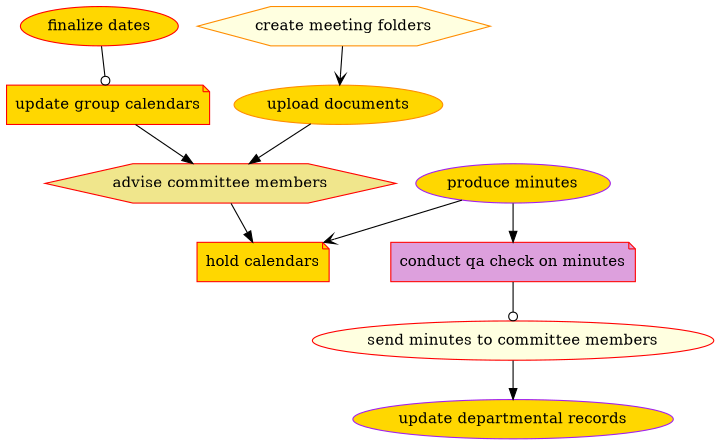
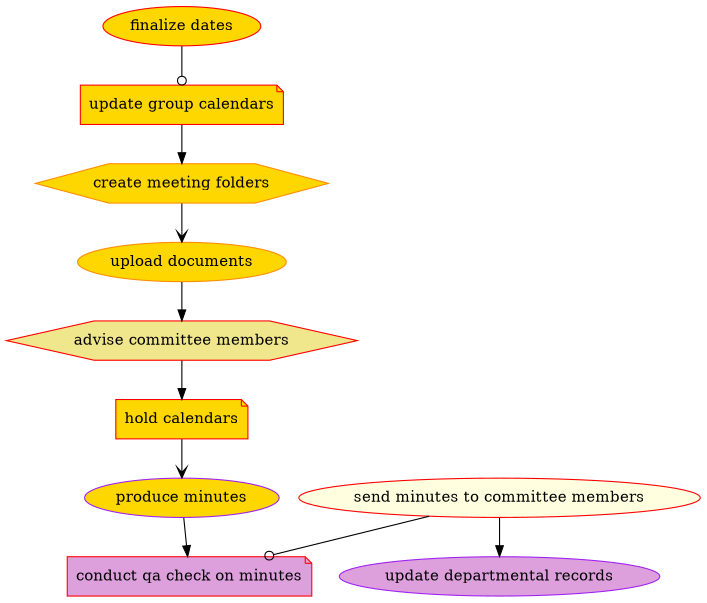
  strict digraph {
    node [color=red fillcolor=gold shape=ellipse style=filled]
    edge [arrowhead=normal attrs="{'type': 'flow', 'label': 'flow'}"]
    "finalize dates" [attrs="{'type': 'Activity', 'label': 'finalize dates'}"]
    "update group calendars" [attrs="{'type': 'Activity', 'label': 'update group calendars'}" shape=note]
-   "create meeting folders" [attrs="{'type': 'Activity', 'label': 'create meeting folders'}" color=darkorange fillcolor=lightyellow shape=hexagon]
+   "create meeting folders" [attrs="{'type': 'Activity', 'label': 'create meeting folders'}" color=darkorange shape=hexagon]
    "upload documents" [attrs="{'type': 'Activity', 'label': 'upload documents'}" color=darkorange]
    "advise committee members" [attrs="{'type': 'Activity', 'label': 'advise committee members'}" fillcolor=khaki shape=hexagon]
    n6 [attrs="{'type': 'Activity', 'label': 'hold meeting'}" label="hold calendars" shape=note]
    "produce minutes" [attrs="{'type': 'Activity', 'label': 'produce minutes'}" color=purple]
    "conduct qa check on minutes" [attrs="{'type': 'Activity', 'label': 'conduct qa check on minutes'}" fillcolor=plum shape=note]
    "send minutes to committee members" [attrs="{'type': 'Activity', 'label': 'send minutes to committee members'}" fillcolor=lightyellow]
-   "update departmental records" [attrs="{'type': 'Activity', 'label': 'update departmental records'}" color=purple]
+   "update departmental records" [attrs="{'type': 'Activity', 'label': 'update departmental records'}" color=purple fillcolor=plum]
    "finalize dates" -> "update group calendars" [arrowhead=odot]
-   "update group calendars" -> "advise committee members"
+   "update group calendars" -> "create meeting folders"
    "create meeting folders" -> "upload documents" [arrowhead=vee]
    "upload documents" -> "advise committee members"
    "advise committee members" -> n6
-   "produce minutes" -> n6 [arrowhead=vee]
+   n6 -> "produce minutes" [arrowhead=vee]
    "produce minutes" -> "conduct qa check on minutes"
-   "conduct qa check on minutes" -> "send minutes to committee members" [arrowhead=odot]
+   "send minutes to committee members" -> "conduct qa check on minutes" [arrowhead=odot]
    "send minutes to committee members" -> "update departmental records"
  }
